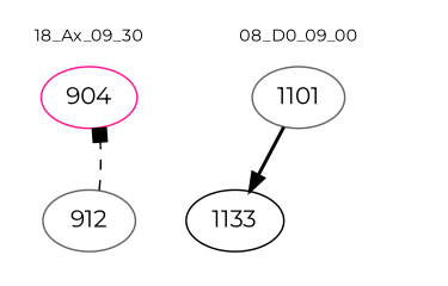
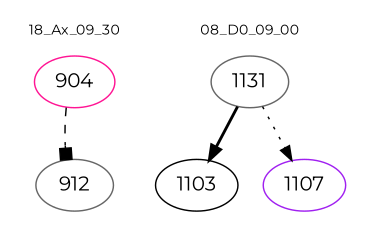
  digraph {
    fontname=Montserrat
    node [color=gray40 fontname=Montserrat]
    edge [arrowhead=normal color=black fontname=Montserrat]
    n1 [color=deeppink label=904]
    n2 [label=912]
-   n3 [label=1101]
-   n4 [color=black label=1133]
+   n3 [label=1131]
+   n4 [color=black label=1103]
+   n5 [color=purple label=1107]
    subgraph cluster_1 {
      color=white
      fontsize=10
      label="18_Ax_09_30"
      n1
      n2
    }
    subgraph cluster_2 {
      color=white
      fontsize=10
      label="08_D0_09_00"
      n3
      n4
+     n5
    }
-   n2 -> n1 [arrowhead=box style=dashed]
+   n1 -> n2 [arrowhead=box style=dashed]
    n3 -> n4 [style=bold]
+   n3 -> n5 [style=dotted]
  }
